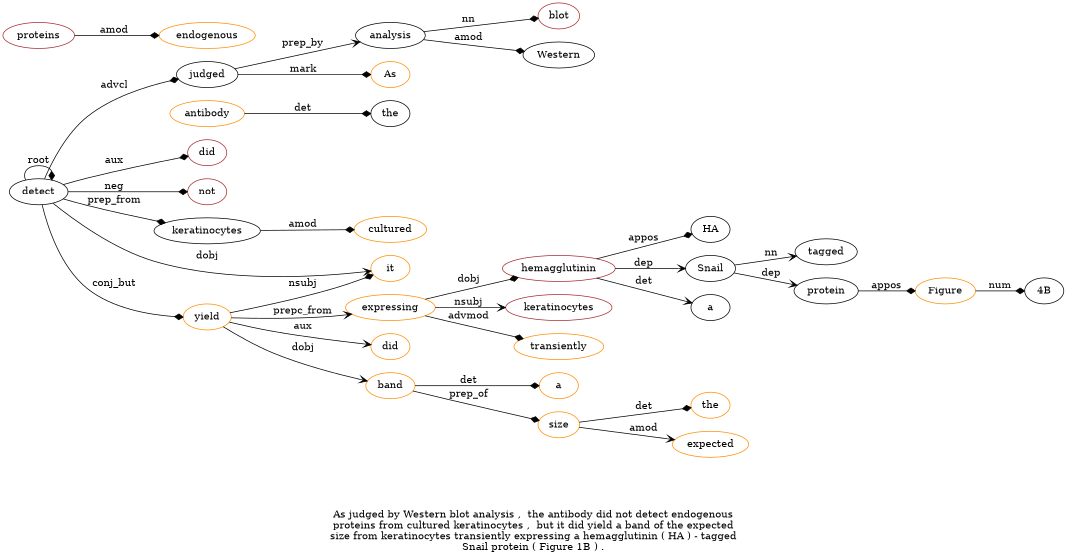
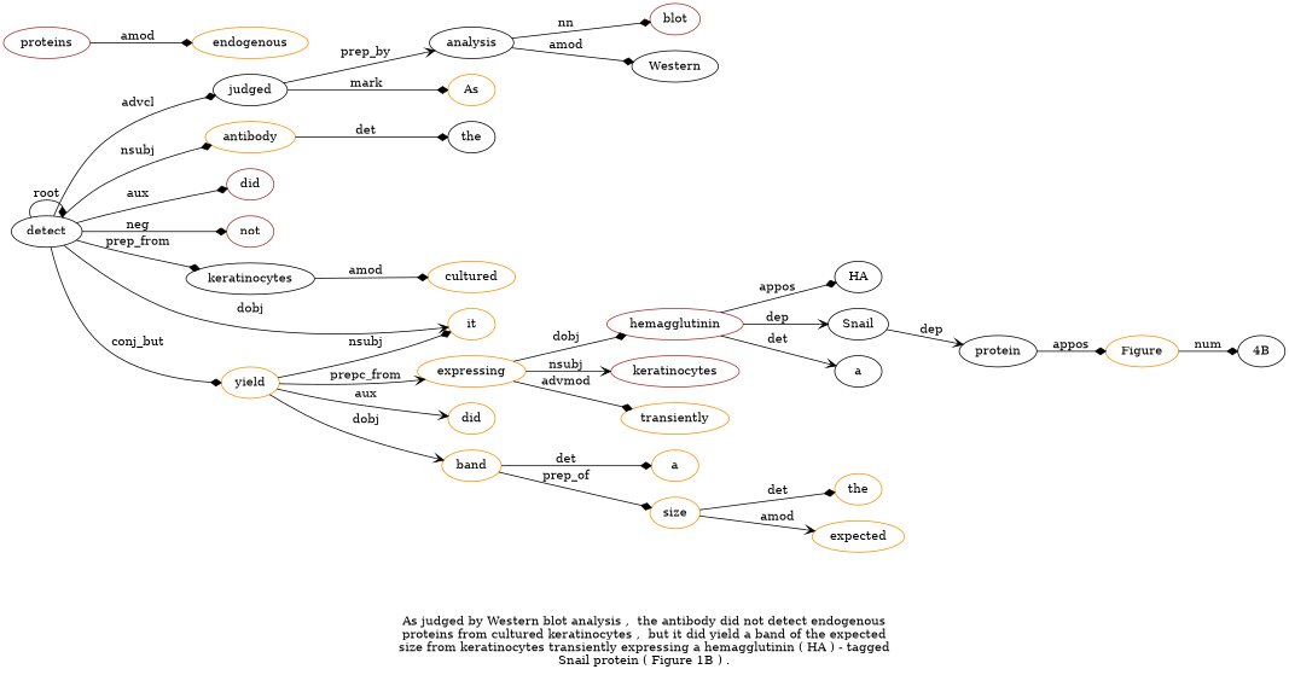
  digraph {
    label="As judged by Western blot analysis ,  the antibody did not detect endogenous\nproteins from cultured keratinocytes ,  but it did yield a band of the expected\nsize from keratinocytes transiently expressing a hemagglutinin ( HA ) - tagged\nSnail protein ( Figure 1B ) ."
    rankdir=LR
    node [color=darkorange fillcolor=white style=filled]
    edge [arrowhead=diamond]
    n1 [color=black label=judged]
    n2 [label=As]
    n3 [color=black label=analysis]
    n4 [color=black label=Western]
    n5 [color=brown label=blot]
    n6 [color=black label=detect]
    n7 [label=antibody]
    n8 [color=brown label=did]
    n9 [color=brown label=not]
    n10 [color=black label=keratinocytes]
    n11 [label=yield]
    n12 [label=it]
    n13 [color=black label=the]
    n14 [color=brown label=proteins]
    n15 [label=endogenous]
    n16 [label=cultured]
    n17 [label=did]
    n18 [label=band]
    n19 [label=expressing]
    n20 [label=a]
    n21 [label=size]
    n22 [color=brown label=keratinocytes]
    n23 [label=transiently]
    n24 [color=brown label=hemagglutinin]
    n25 [label=the]
    n26 [label=expected]
    n27 [color=black label=a]
    n28 [color=black label=HA]
    n29 [color=black label=Snail]
-   n30 [color=black label=tagged]
    n31 [color=black label=protein]
    n32 [label=Figure]
    n33 [color=black label="4B"]
    n1 -> n2 [label=mark]
    n1 -> n3 [arrowhead=vee label=prep_by]
    n3 -> n4 [label=amod]
    n3 -> n5 [label=nn]
    n6 -> n1 [label=advcl]
    n6 -> n6 [label=root]
+   n6 -> n7 [label=nsubj]
    n6 -> n8 [label=aux]
    n6 -> n9 [label=neg]
    n6 -> n10 [label=prep_from]
    n6 -> n11 [label=conj_but]
    n6 -> n12 [arrowhead=vee label=dobj]
    n7 -> n13 [label=det]
    n10 -> n16 [label=amod]
    n11 -> n12 [label=nsubj]
    n11 -> n17 [arrowhead=vee label=aux]
    n11 -> n18 [arrowhead=vee label=dobj]
    n11 -> n19 [arrowhead=vee label=prepc_from]
    n14 -> n15 [label=amod]
    n18 -> n20 [label=det]
    n18 -> n21 [label=prep_of]
    n19 -> n22 [arrowhead=vee label=nsubj]
    n19 -> n23 [label=advmod]
    n19 -> n24 [label=dobj]
    n21 -> n25 [label=det]
    n21 -> n26 [arrowhead=vee label=amod]
    n24 -> n27 [arrowhead=vee label=det]
    n24 -> n28 [label=appos]
    n24 -> n29 [arrowhead=vee label=dep]
-   n29 -> n30 [arrowhead=vee label=nn]
    n29 -> n31 [arrowhead=vee label=dep]
    n31 -> n32 [label=appos]
    n32 -> n33 [label=num]
  }
